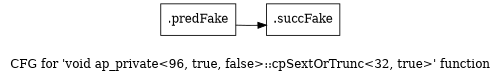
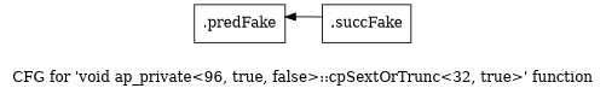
  digraph {
    label="CFG for 'void ap_private\<96, true, false\>::cpSextOrTrunc\<32, true\>' function"
    rankdir=LR
    node [shape=record]
    n1 [label="{.predFake}"]
    n2 [filename="/mnt/xilinx/Vitis_HLS/2021.2/include/etc/ap_private.h" label="{.succFake}" linenumber=5518]
-   n1 -> n2 [execusionnum=1 filename="/mnt/xilinx/Vitis_HLS/2021.2/include/etc/ap_private.h"]
+   n2 -> n1 [execusionnum=1 filename="/mnt/xilinx/Vitis_HLS/2021.2/include/etc/ap_private.h"]
  }
